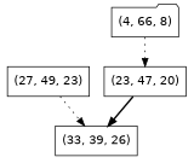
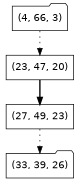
  digraph {
    fontname="DejaVu Sans"
    node [fontname="DejaVu Sans" shape=box]
    edge [fontname="DejaVu Sans" style=dotted]
    "(23, 47, 20)"
-   "(4, 66, 3)" [shape=folder label="(4, 66, 8)"]
+   "(4, 66, 3)" [shape=folder]
    n3 [label="(27, 49, 23)"]
-   "(33, 39, 26)"
-   "(23, 47, 20)" -> "(33, 39, 26)" [style=bold]
+   "(33, 39, 26)" [shape=folder]
+   "(23, 47, 20)" -> n3 [style=bold]
    "(4, 66, 3)" -> "(23, 47, 20)"
    n3 -> "(33, 39, 26)"
  }
